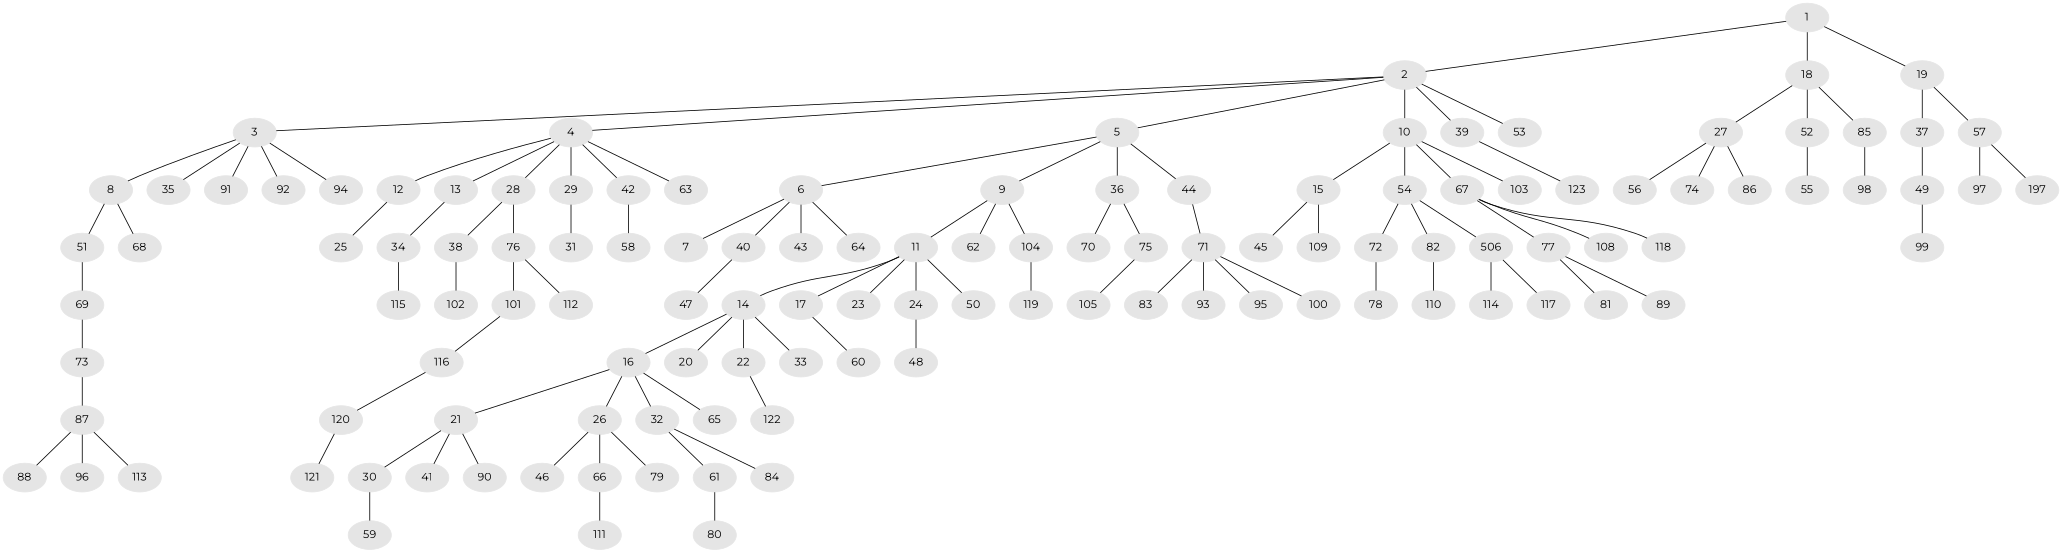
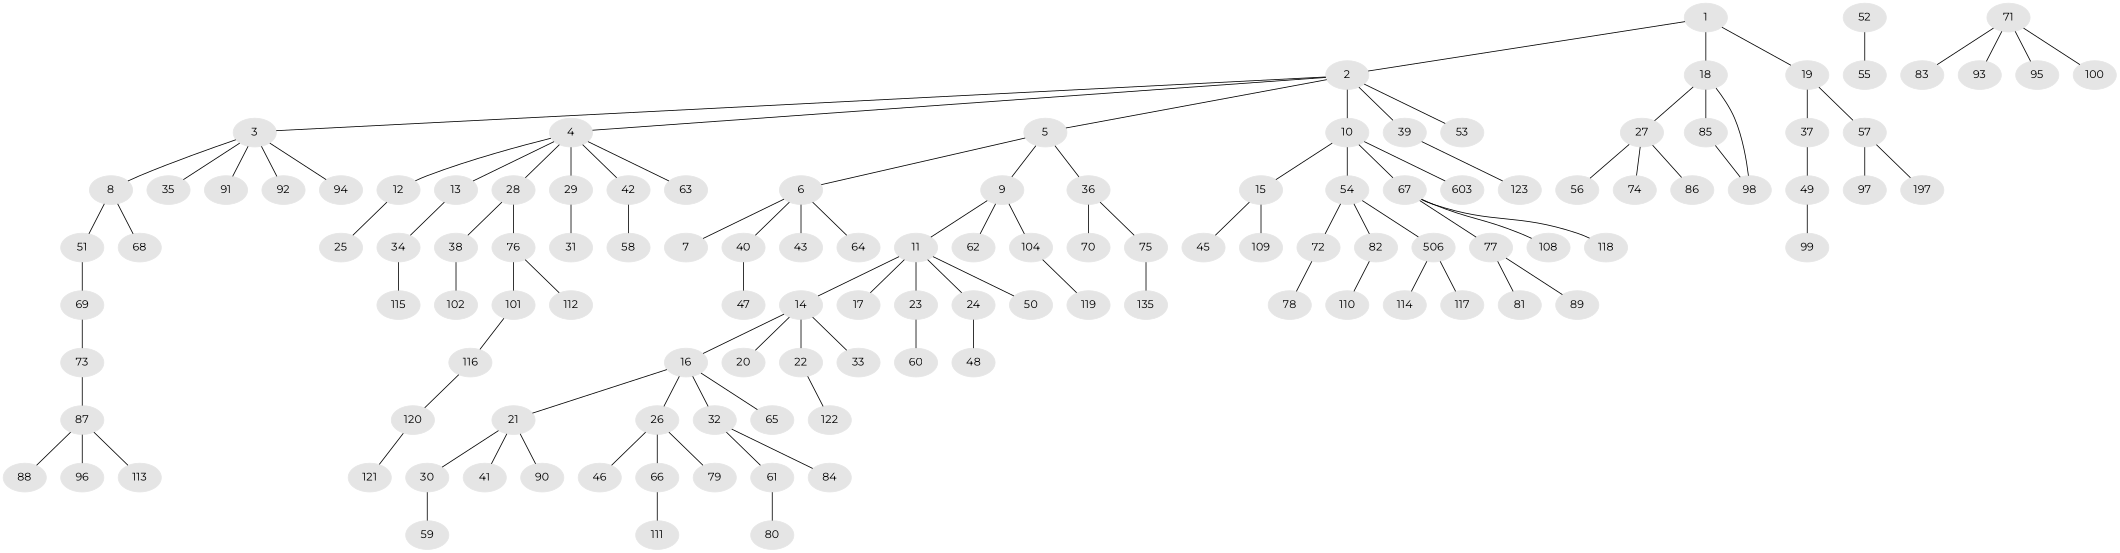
  graph {
    fontname=Montserrat
    node [color=gray90 fontname=Montserrat style=filled]
    edge [fontname=Montserrat]
    1
    2
    18
    19
    3
    4
    5
    10
    39
    53
    27
    52
    85
    37
    57
    8
    35
    91
    92
    94
    12
    13
    28
    29
    42
    63
    6
    9
    36
-   44
    15
    54
    67
-   103
+   103 [label=603]
    123
    51
    68
    25
    34
    38
    76
    31
    58
    7
    40
    43
    64
    11
    62
    104
    70
    75
    71
    47
    69
    14
    17
    23
    24
    50
    119
    45
    109
    72
    82
    n66 [label=506]
    77
    108
    118
    16
    20
    22
    33
    60
    48
    115
    21
    26
    32
    65
    122
    30
    41
    90
    46
    66
    79
    61
    84
    56
    74
    86
    55
    98
    49
    97
    n97 [label=197]
    59
    111
    102
    101
    112
    80
-   105
+   105 [label=135]
    99
    83
    93
    95
    100
    73
    78
    110
    114
    117
    81
    89
    87
    88
    96
    113
    116
    120
    121
    1 -- 2
    1 -- 18
    1 -- 19
    2 -- 3
    2 -- 4
    2 -- 5
    2 -- 10
    2 -- 39
    2 -- 53
    18 -- 27
-   18 -- 52
+   18 -- 98
    18 -- 85
    19 -- 37
    19 -- 57
    3 -- 8
    3 -- 35
    3 -- 91
    3 -- 92
    3 -- 94
    4 -- 12
    4 -- 13
    4 -- 28
    4 -- 29
    4 -- 42
    4 -- 63
    5 -- 6
    5 -- 9
    5 -- 36
-   5 -- 44
    10 -- 15
    10 -- 54
    10 -- 67
    10 -- 103
    39 -- 123
    27 -- 56
    27 -- 74
    27 -- 86
    52 -- 55
    85 -- 98
    37 -- 49
    57 -- 97
    57 -- n97
    8 -- 51
    8 -- 68
    12 -- 25
    13 -- 34
    28 -- 38
    28 -- 76
    29 -- 31
    42 -- 58
    6 -- 7
    6 -- 40
    6 -- 43
    6 -- 64
    9 -- 11
    9 -- 62
    9 -- 104
    36 -- 70
    36 -- 75
-   44 -- 71
    15 -- 45
    15 -- 109
    54 -- 72
    54 -- 82
    54 -- n66
    67 -- 77
    67 -- 108
    67 -- 118
    51 -- 69
    34 -- 115
    38 -- 102
    76 -- 101
    76 -- 112
    40 -- 47
    11 -- 14
    11 -- 17
    11 -- 23
    11 -- 24
    11 -- 50
    104 -- 119
    75 -- 105
    71 -- 83
    71 -- 93
    71 -- 95
    71 -- 100
    69 -- 73
    14 -- 16
    14 -- 20
    14 -- 22
    14 -- 33
-   17 -- 60
+   23 -- 60
    24 -- 48
    72 -- 78
    82 -- 110
    n66 -- 114
    n66 -- 117
    77 -- 81
    77 -- 89
    16 -- 21
    16 -- 26
    16 -- 32
    16 -- 65
    22 -- 122
    21 -- 30
    21 -- 41
    21 -- 90
    26 -- 46
    26 -- 66
    26 -- 79
    32 -- 61
    32 -- 84
    30 -- 59
    66 -- 111
    61 -- 80
    49 -- 99
    101 -- 116
    73 -- 87
    87 -- 88
    87 -- 96
    87 -- 113
    116 -- 120
    120 -- 121
  }
